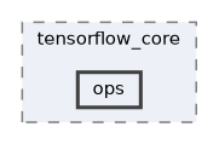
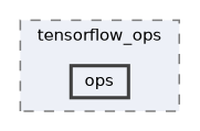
  digraph {
    compound=true
    n1 [color=grey25 fillcolor="#edf0f7" fontname=Helvetica fontsize=10 height=0.2 label=ops shape=box style="filled,bold" width=0.4]
    subgraph cluster_1 {
      bgcolor="#edf0f7"
      fontname=Helvetica
      fontsize=10
-     label=tensorflow_core
+     label=tensorflow_ops
      pencolor=grey50
      style="filled,dashed"
      n1
    }
  }
